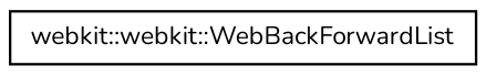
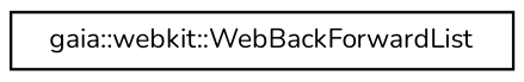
  digraph {
    rankdir=LR
    fontname=Nunito
-   n1 [color=black fillcolor=white fontname=Nunito fontsize=10 height=0.2 label="webkit::webkit::WebBackForwardList" shape=record style=filled width=0.4]
+   n1 [color=black fillcolor=white fontname=Nunito fontsize=10 height=0.2 label="gaia::webkit::WebBackForwardList" shape=record style=filled width=0.4]
  }
